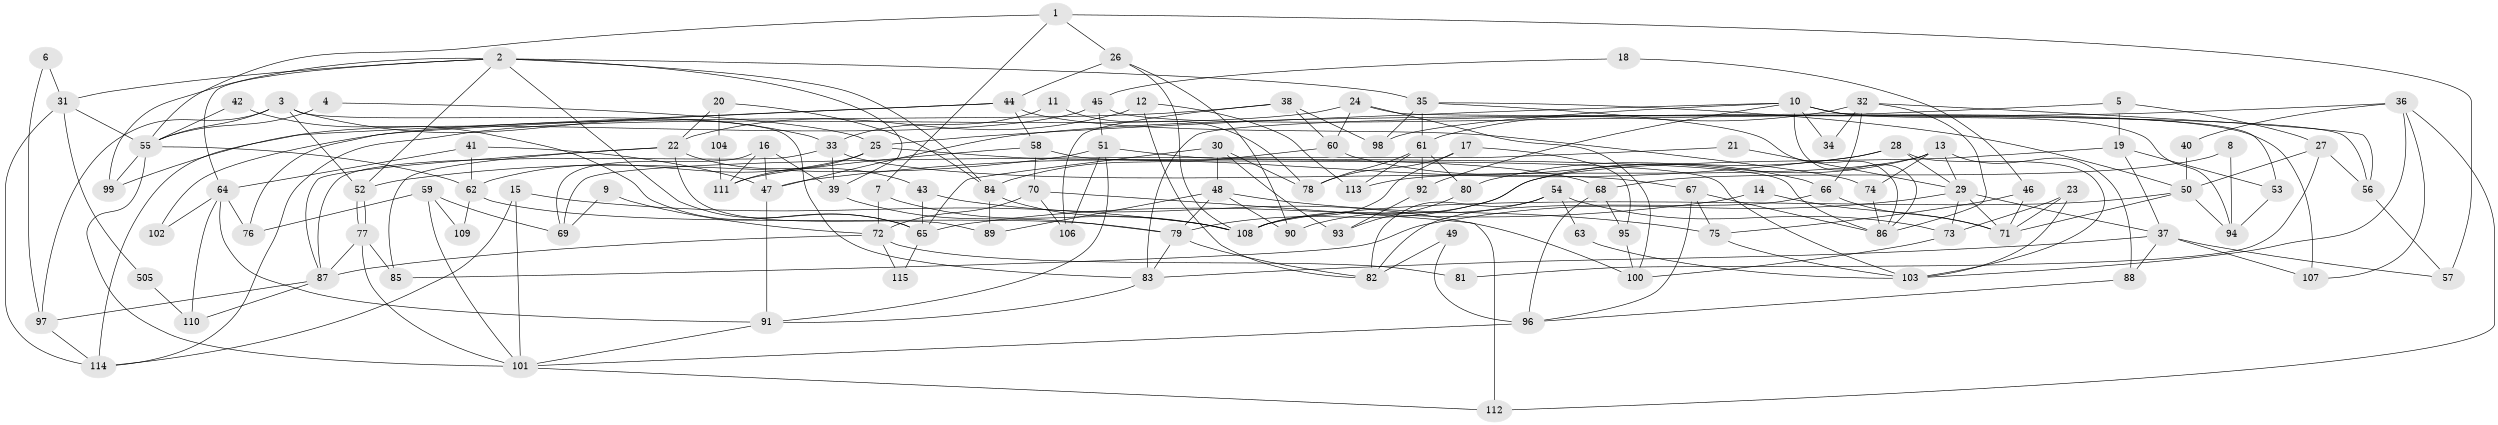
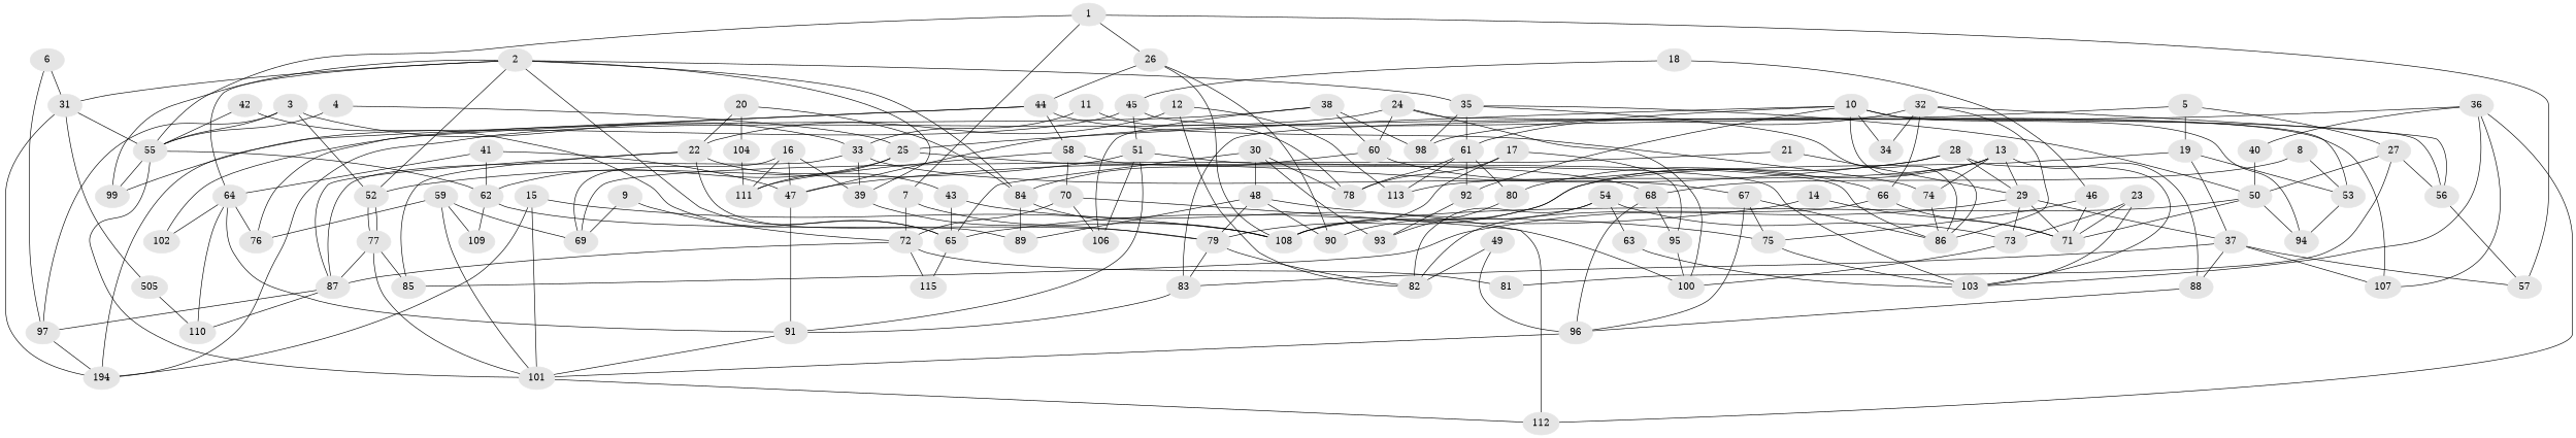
  graph {
    node [color=gray90 style=filled]
    1
    7
    26
    55
    57
    72
    108
    44
    90
    99
    101
    62
    2
    31
    35
    39
    52
    64
    65
    84
-   114
+   114 [label=194]
    n22 [label=505]
    86
    98
    50
    61
    79
    77
    102
    76
    91
    110
    115
    89
    3
    33
    83
    97
    87
    67
    4
    25
    68
    111
    5
    19
    27
    53
    37
    56
    81
    6
    8
    94
    95
    96
    9
    69
    10
    34
    92
    93
    11
    78
    12
    22
    82
    113
    43
    85
    13
    29
    74
    88
    71
    73
    14
    15
    112
    16
    47
    17
    100
    18
    45
    46
    107
    51
    75
    20
    104
    21
    23
    103
    24
    60
    66
    109
    58
    28
    80
    30
    48
    32
    36
    40
    38
    106
    41
    42
    70
    49
    54
    63
    59
    1 -- 7
    1 -- 26
    1 -- 55
    1 -- 57
    7 -- 72
    7 -- 108
    26 -- 108
    26 -- 44
    26 -- 90
    55 -- 99
    55 -- 101
    55 -- 62
    72 -- 115
    72 -- 87
    72 -- 81
    44 -- 114
    44 -- 76
    44 -- 74
    44 -- 58
    101 -- 112
    62 -- 79
    62 -- 109
    2 -- 99
    2 -- 31
    2 -- 35
    2 -- 39
    2 -- 52
    2 -- 64
    2 -- 65
    2 -- 84
    31 -- 55
    31 -- 114
    31 -- n22
    35 -- 86
    35 -- 98
    35 -- 50
    35 -- 61
    39 -- 79
    52 -- 77
    52 -- 77
    64 -- 102
    64 -- 76
    64 -- 91
    64 -- 110
    65 -- 115
    84 -- 108
    84 -- 89
    n22 -- 110
    50 -- 108
    50 -- 94
    50 -- 71
    61 -- 92
    61 -- 78
    61 -- 113
    61 -- 80
    79 -- 83
    79 -- 82
    77 -- 101
    77 -- 87
    77 -- 85
    91 -- 101
    3 -- 55
    3 -- 52
    3 -- 33
-   3 -- 83
    3 -- 97
    33 -- 39
    33 -- 87
    33 -- 67
    83 -- 91
    97 -- 114
    87 -- 110
    87 -- 97
    67 -- 86
    67 -- 96
    67 -- 75
    4 -- 55
    4 -- 25
    25 -- 62
    25 -- 68
    25 -- 111
    68 -- 95
    68 -- 96
    5 -- 83
    5 -- 19
    5 -- 27
    19 -- 79
    19 -- 53
    19 -- 37
    27 -- 50
    27 -- 56
    27 -- 81
    53 -- 94
    37 -- 57
    37 -- 83
    37 -- 88
    37 -- 107
    56 -- 57
    6 -- 31
    6 -- 97
    8 -- 68
-   8 -- 94
+   8 -- 53
    95 -- 100
    96 -- 101
    9 -- 72
    9 -- 69
    10 -- 86
    10 -- 98
    10 -- 25
    10 -- 53
    10 -- 94
    10 -- 34
    10 -- 92
    92 -- 93
    11 -- 33
    11 -- 78
    12 -- 22
    12 -- 82
    12 -- 113
    22 -- 89
    22 -- 87
    22 -- 43
    22 -- 85
    43 -- 65
    43 -- 100
    13 -- 108
    13 -- 113
    13 -- 29
    13 -- 74
    13 -- 88
    29 -- 37
    29 -- 85
    29 -- 71
    29 -- 73
    74 -- 86
    88 -- 96
    73 -- 100
    14 -- 65
    14 -- 71
    15 -- 108
    15 -- 101
    15 -- 114
    16 -- 39
    16 -- 111
    16 -- 69
    16 -- 47
    47 -- 91
    17 -- 108
    17 -- 95
    17 -- 78
    18 -- 45
    18 -- 46
    45 -- 99
    45 -- 107
    45 -- 51
    46 -- 71
    46 -- 75
    51 -- 52
    51 -- 86
    51 -- 91
    51 -- 106
    75 -- 103
    20 -- 84
    20 -- 22
    20 -- 104
    104 -- 111
    21 -- 69
    21 -- 29
    23 -- 71
    23 -- 73
    23 -- 103
    24 -- 114
    24 -- 56
    24 -- 100
    24 -- 60
    60 -- 84
    60 -- 66
    66 -- 82
    66 -- 71
    58 -- 111
    58 -- 103
    58 -- 70
    28 -- 29
    28 -- 47
    28 -- 103
    28 -- 80
    80 -- 93
    30 -- 65
    30 -- 93
    30 -- 78
    30 -- 48
    48 -- 90
    48 -- 79
    48 -- 89
    48 -- 75
    32 -- 86
    32 -- 61
    32 -- 56
    32 -- 34
    32 -- 66
    36 -- 112
    36 -- 47
    36 -- 107
    36 -- 103
    36 -- 40
    40 -- 50
    38 -- 98
    38 -- 102
    38 -- 60
    38 -- 106
    41 -- 62
    41 -- 64
    41 -- 47
    42 -- 55
    42 -- 65
    70 -- 72
    70 -- 112
    70 -- 106
    49 -- 96
    49 -- 82
    54 -- 90
    54 -- 82
    54 -- 73
    54 -- 63
    63 -- 103
    59 -- 101
    59 -- 76
    59 -- 69
    59 -- 109
  }
